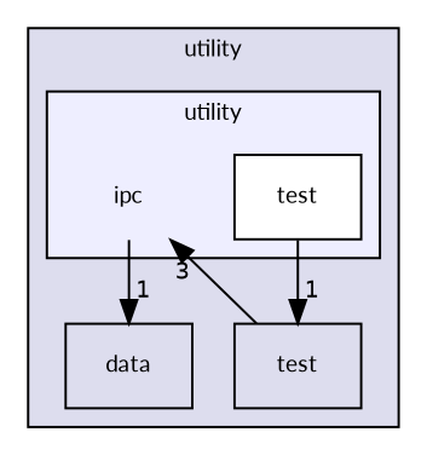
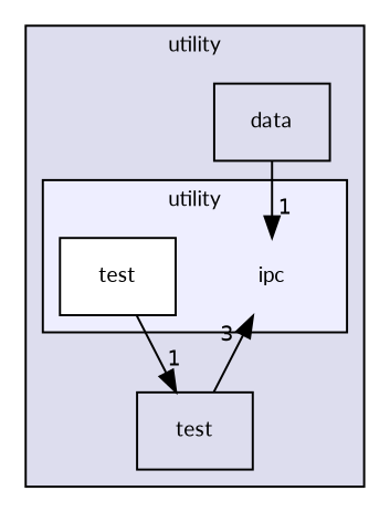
  digraph {
    compound=true
    fontname=Lato
    node [fontname=Lato fontsize=10 shape=box]
    edge [headlabel=1 labeldistance=1.5 labelfontname=Helvetica labelfontsize=10 fontname=Lato]
    n1 [label=ipc shape=plaintext]
    n2 [fillcolor=white label=test style=filled]
    n3 [label=data]
    n4 [label=test]
    subgraph cluster_1 {
      bgcolor="#ddddee"
      fontsize=10
      label=utility
      pencolor=black
      n3
      n4
      subgraph cluster_2 {
        bgcolor="#eeeeff"
        fontsize=10
        pencolor=black
        n1
        n2
      }
    }
-   n1 -> n3
+   n3 -> n1
    n2 -> n4
    n4 -> n1 [headlabel=3]
  }
